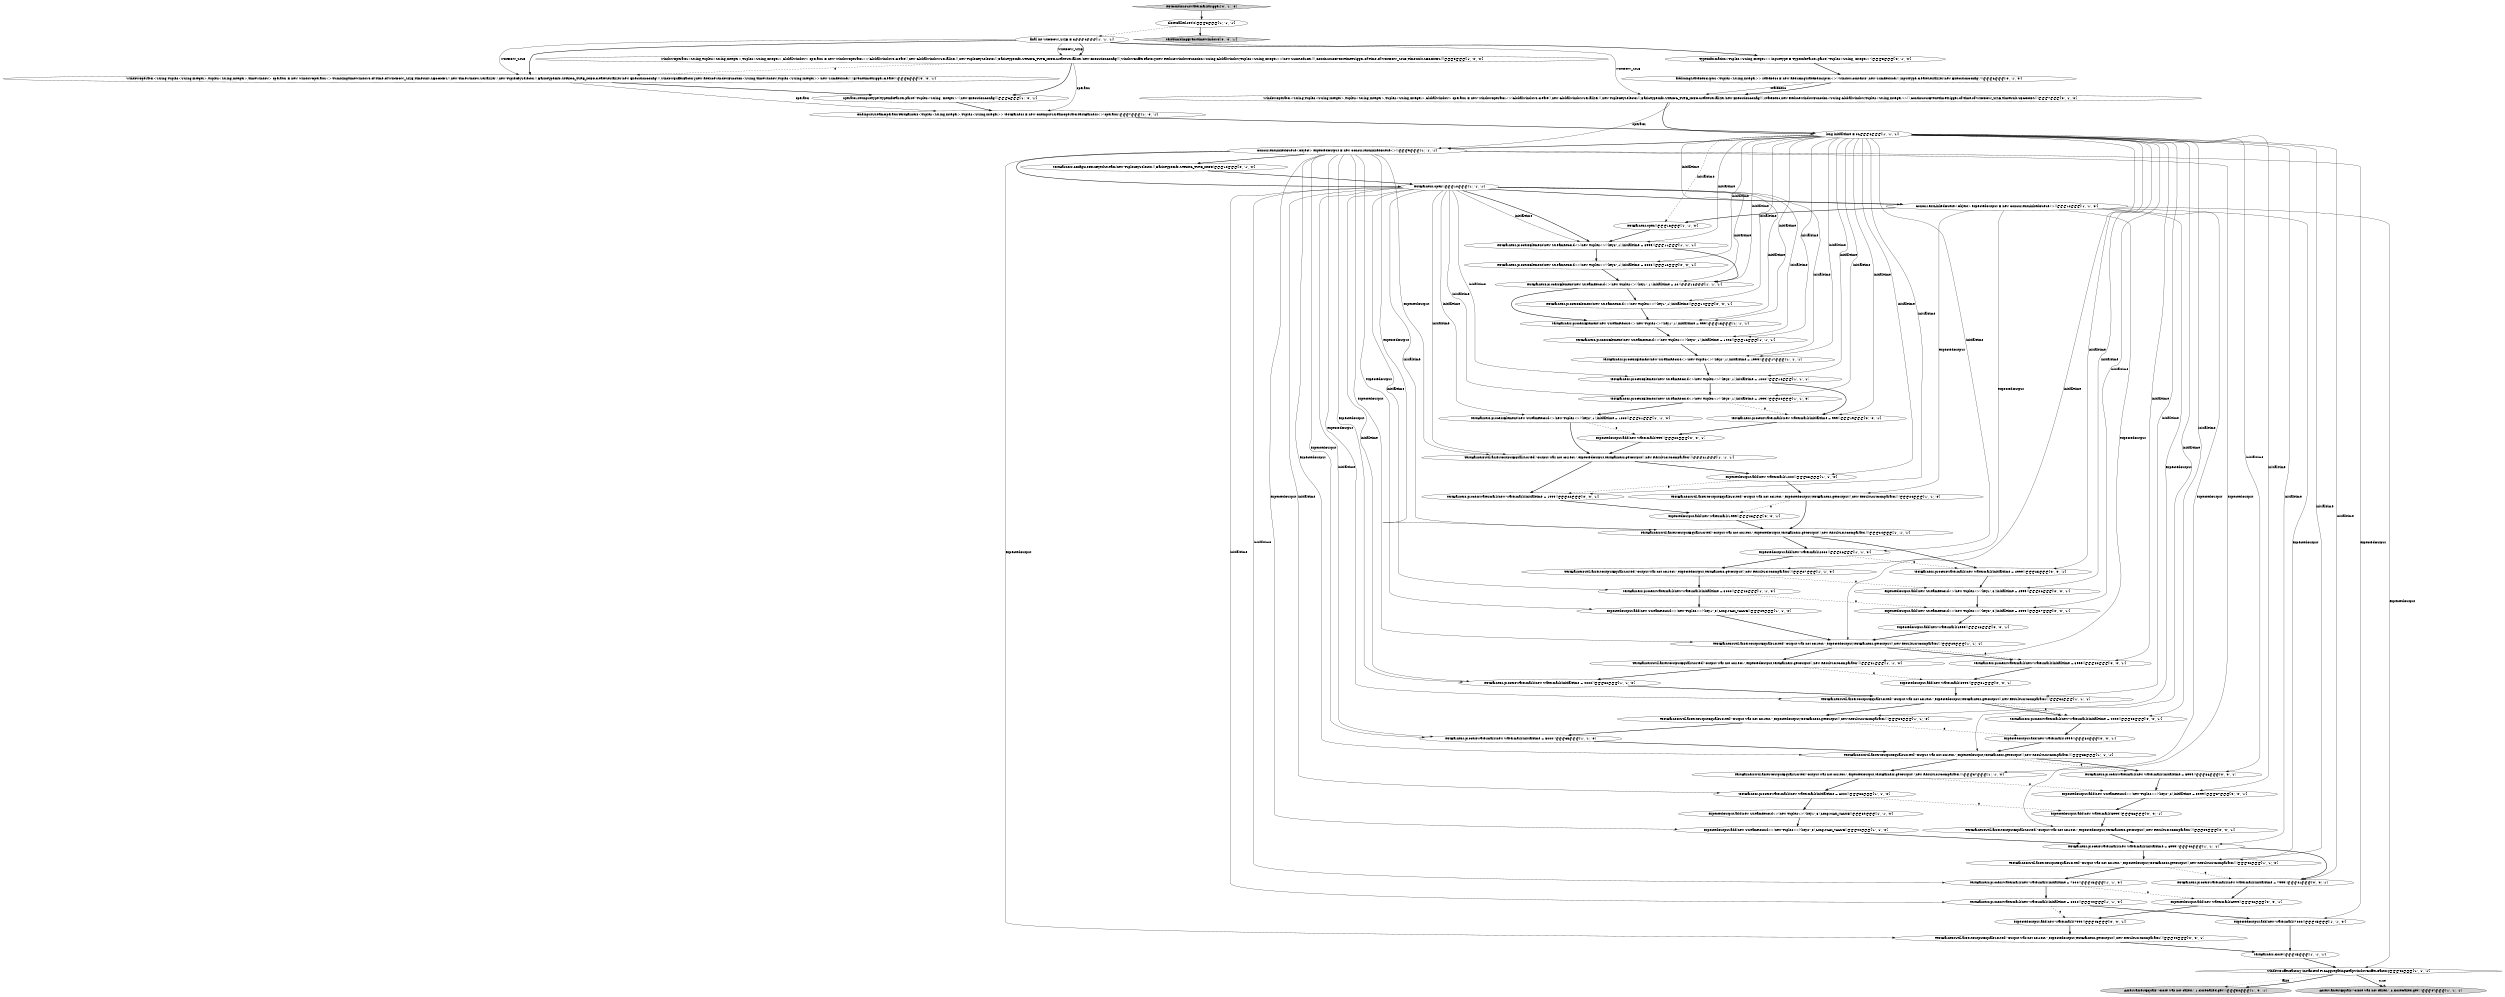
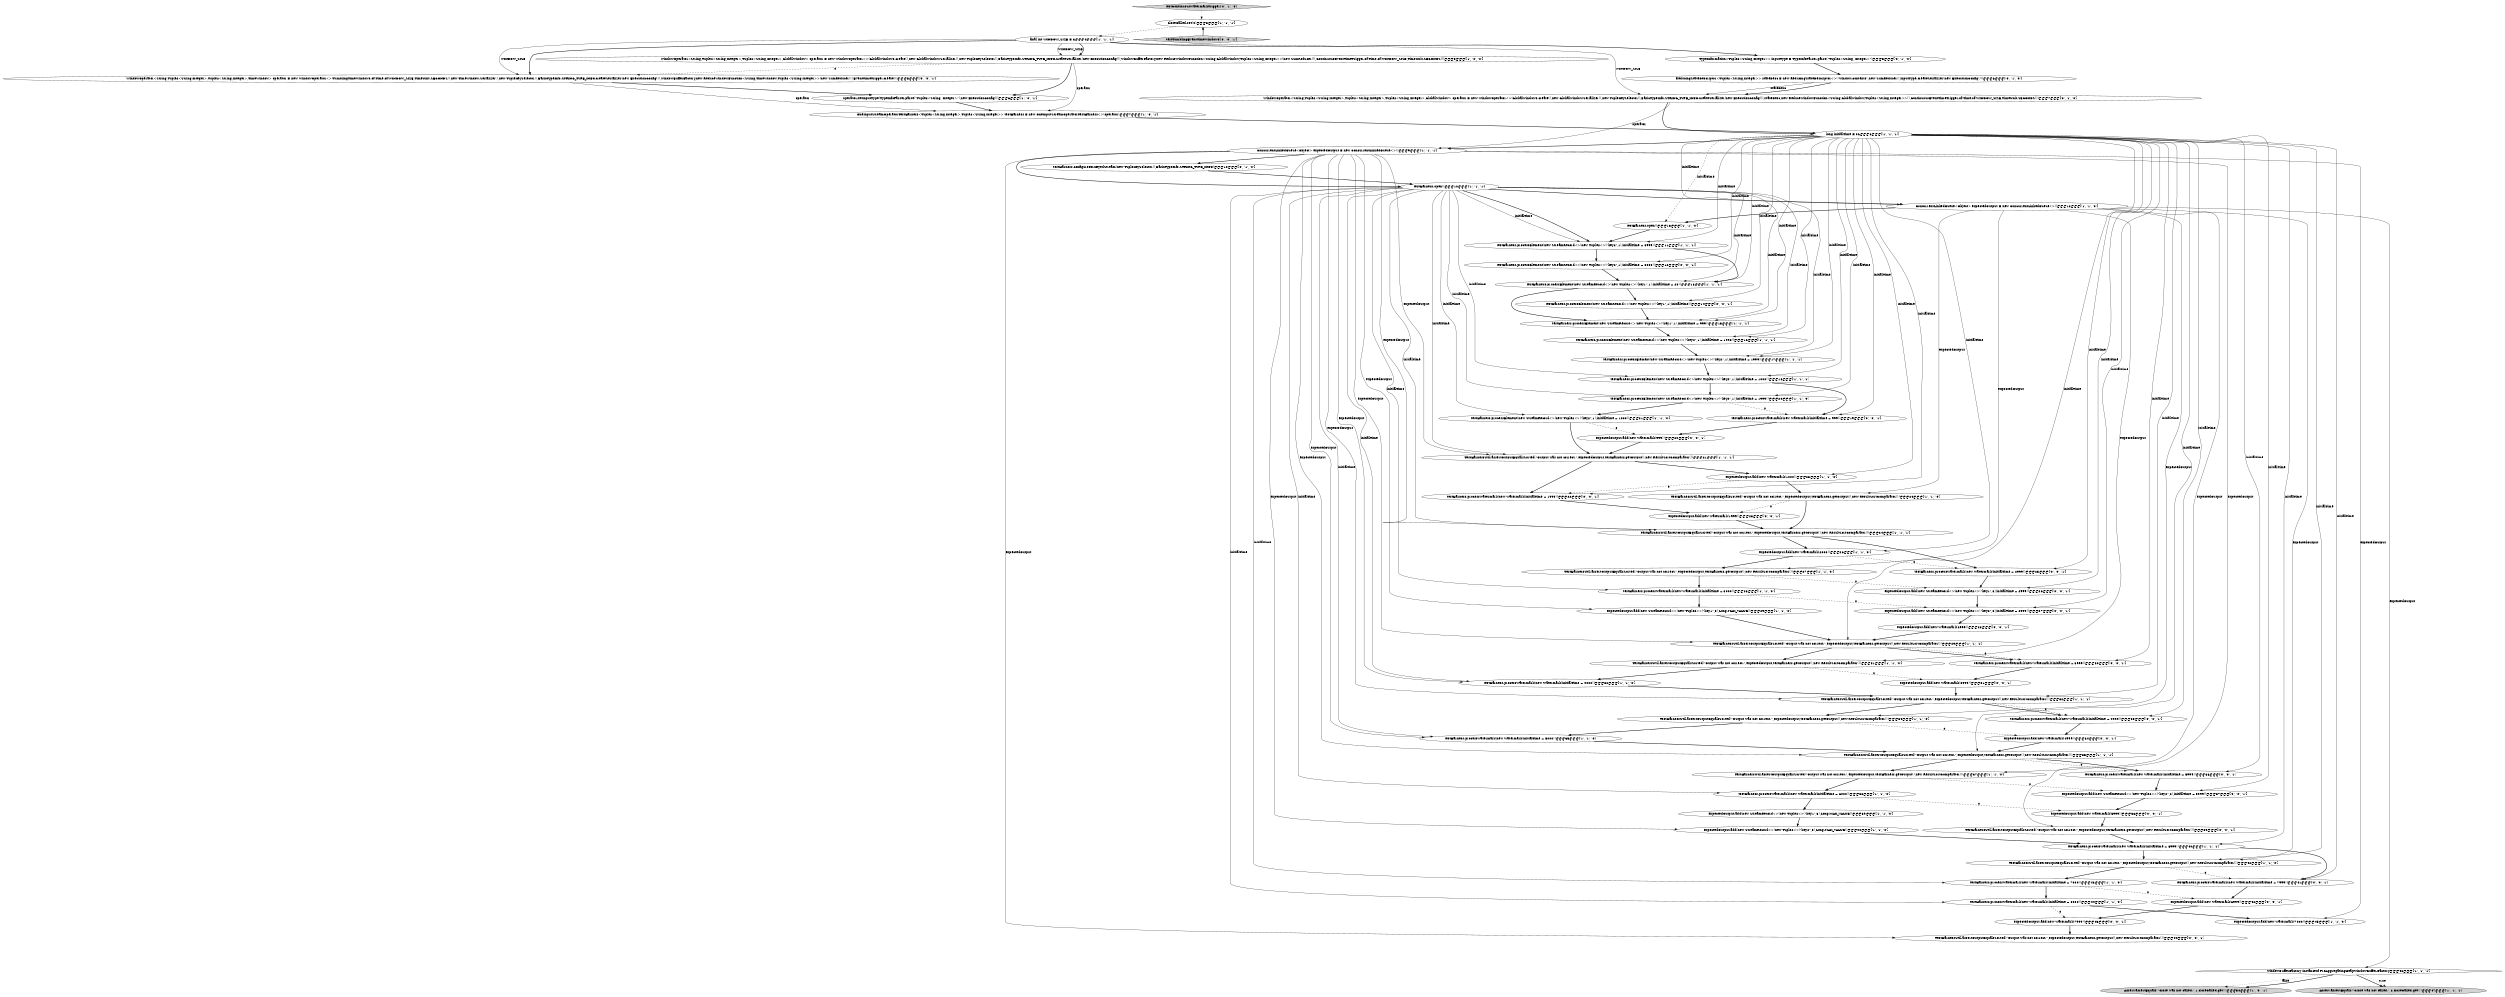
  digraph {
    node [fillcolor=white shape=ellipse style=filled]
    edge [style=bold]
    n1 [label="testHarness.processElement(new StreamRecord<>(new Tuple2<>(\"key1\",1),initialTime + 20))@@@13@@@['1', '1', '1']"]
    n2 [label="testHarness.processElement(new StreamRecord<>(new Tuple2<>(\"key1\",1),initialTime + 999))@@@15@@@['1', '1', '1']"]
    n3 [label="testHarness.processElement(new StreamRecord<>(new Tuple2<>(\"key1\",1),initialTime))@@@14@@@['0', '0', '1']"]
    n4 [label="testHarness.processElement(new StreamRecord<>(new Tuple2<>(\"key2\",1),initialTime + 1998))@@@16@@@['1', '1', '1']"]
    n5 [fillcolor=lightgray label="testContinuousWatermarkTrigger['0', '1', '0']" shape=diamond]
    n6 [label="closeCalled.set(0)@@@3@@@['1', '1', '1']"]
    n7 [label="final int WINDOW_SIZE = 3@@@4@@@['1', '1', '1']"]
    n8 [label="TestHarnessUtil.assertOutputEqualsSorted(\"Output was not correct.\",expectedOutput,testHarness.getOutput(),new ResultSortComparator())@@@44@@@['0', '0', '1']"]
-   n9 [label="testHarness.close()@@@45@@@['1', '1', '1']"]
    n10 [label="windowBufferFactory instanceof PreAggregatingHeapWindowBuffer.Factory@@@46@@@['1', '1', '1']" shape=diamond]
    n11 [label="testHarness.processElement(new StreamRecord<>(new Tuple2<>(\"key2\",1),initialTime + 3000))@@@12@@@['0', '0', '1']"]
    n12 [label="ConcurrentLinkedQueue<Object> expectedOutput = new ConcurrentLinkedQueue<>()@@@9@@@['1', '1', '1']"]
    n13 [label="expectedOutput.add(new Watermark(7000))@@@45@@@['1', '1', '0']"]
    n14 [label="expectedOutput.add(new StreamRecord<>(new Tuple2<>(\"key2\",5),Long.MAX_VALUE))@@@40@@@['1', '1', '0']"]
    n15 [label="testHarness.configureForKeyedStream(new TupleKeySelector(),BasicTypeInfo.STRING_TYPE_INFO)@@@10@@@['0', '1', '0']"]
    n16 [label="TestHarnessUtil.assertOutputEqualsSorted(\"Output was not correct.\",expectedOutput,testHarness.getOutput(),new ResultSortComparator())@@@24@@@['1', '1', '1']"]
    n17 [label="TestHarnessUtil.assertOutputEqualsSorted(\"Output was not correct.\",expectedOutput,testHarness.getOutput(),new ResultSortComparator())@@@35@@@['1', '1', '1']"]
    n18 [label="TestHarnessUtil.assertOutputEqualsSorted(\"Output was not correct.\",expectedOutput,testHarness.getOutput(),new ResultSortComparator())@@@32@@@['1', '1', '1']"]
    n19 [label="expectedOutput.add(new StreamRecord<>(new Tuple2<>(\"key1\",3),Long.MAX_VALUE))@@@29@@@['1', '1', '0']"]
    n20 [label="TestHarnessUtil.assertOutputEqualsSorted(\"Output was not correct.\",expectedOutput,testHarness.getOutput(),new ResultSortComparator())@@@39@@@['0', '0', '1']"]
    n21 [label="testHarness.open()@@@10@@@['1', '1', '1']"]
    n22 [label="testHarness.processWatermark(new Watermark(initialTime + 4000))@@@32@@@['1', '1', '0']"]
    n23 [label="TestHarnessUtil.assertOutputEqualsSorted(\"Output was not correct.\",expectedOutput,testHarness.getOutput(),new ResultSortComparator())@@@21@@@['1', '1', '1']"]
    n24 [label="TestHarnessUtil.assertOutputEqualsSorted(\"Output was not correct.\",expectedOutput,testHarness.getOutput(),new ResultSortComparator())@@@29@@@['1', '1', '1']"]
    n25 [label="testHarness.processWatermark(new Watermark(initialTime + 5000))@@@35@@@['1', '1', '0']"]
    n26 [label="testHarness.processWatermark(new Watermark(initialTime + 6999))@@@40@@@['1', '1', '1']"]
    n27 [label="testHarness.processWatermark(new Watermark(initialTime + 2999))@@@25@@@['0', '0', '1']"]
    n28 [label="expectedOutput.add(new Watermark(2000))@@@26@@@['1', '1', '0']"]
    n29 [label="testHarness.processWatermark(new Watermark(initialTime + 5999))@@@36@@@['0', '0', '1']"]
    n30 [label="TestHarnessUtil.assertOutputEqualsSorted(\"Output was not correct.\",expectedOutput,testHarness.getOutput(),new ResultSortComparator())@@@37@@@['1', '1', '0']"]
    n31 [label="TestHarnessUtil.assertOutputEqualsSorted(\"Output was not correct.\",expectedOutput,testHarness.getOutput(),new ResultSortComparator())@@@34@@@['1', '1', '0']"]
    n32 [label="testHarness.processWatermark(new Watermark(initialTime + 4999))@@@33@@@['0', '0', '1']"]
    n33 [label="testHarness.processElement(new StreamRecord<>(new Tuple2<>(\"key2\",1),initialTime + 3999))@@@11@@@['1', '1', '1']"]
    n34 [label="testHarness.processWatermark(new Watermark(initialTime + 3000))@@@28@@@['1', '1', '0']"]
    n35 [label="testHarness.processWatermark(new Watermark(initialTime + 7000))@@@43@@@['1', '1', '0']"]
    n36 [label="testHarness.processWatermark(new Watermark(initialTime + 8000))@@@44@@@['1', '1', '0']"]
    n37 [label="testHarness.processWatermark(new Watermark(initialTime + 6000))@@@38@@@['1', '1', '0']"]
    n38 [label="ConcurrentLinkedQueue<Object> expectedOutput = new ConcurrentLinkedQueue<>()@@@12@@@['1', '1', '0']"]
    n39 [label="testHarness.processElement(new StreamRecord<>(new Tuple2<>(\"key2\",1),initialTime + 1000))@@@18@@@['1', '1', '1']"]
    n40 [label="testHarness.processElement(new StreamRecord<>(new Tuple2<>(\"key2\",1),initialTime + 1999))@@@20@@@['1', '1', '0']"]
    n41 [label="testHarness.processElement(new StreamRecord<>(new Tuple2<>(\"key2\",1),initialTime + 1000))@@@21@@@['1', '1', '0']"]
    n42 [label="testHarness.processElement(new StreamRecord<>(new Tuple2<>(\"key2\",1),initialTime + 1999))@@@17@@@['1', '1', '1']"]
    n43 [label="testHarness.processWatermark(new Watermark(initialTime + 1999))@@@22@@@['0', '0', '1']"]
    n44 [label="expectedOutput.add(new Watermark(1000))@@@23@@@['1', '1', '0']"]
    n45 [label="testHarness.processWatermark(new Watermark(initialTime + 3999))@@@30@@@['0', '0', '1']"]
    n46 [label="TestHarnessUtil.assertOutputEqualsSorted(\"Output was not correct.\",expectedOutput,testHarness.getOutput(),new ResultSortComparator())@@@31@@@['1', '1', '0']"]
    n47 [label="testHarness.open()@@@13@@@['1', '1', '0']"]
    n48 [label="expectedOutput.add(new Watermark(3999))@@@31@@@['0', '0', '1']"]
    n49 [label="expectedOutput.add(new StreamRecord<>(new Tuple2<>(\"key1\",3),initialTime + 2999))@@@26@@@['0', '0', '1']"]
    n50 [label="expectedOutput.add(new StreamRecord<>(new Tuple2<>(\"key2\",3),initialTime + 2999))@@@27@@@['0', '0', '1']"]
    n51 [label="expectedOutput.add(new Watermark(1999))@@@23@@@['0', '0', '1']"]
    n52 [label="testHarness.processWatermark(new Watermark(initialTime + 999))@@@19@@@['0', '0', '1']"]
    n53 [label="expectedOutput.add(new Watermark(999))@@@20@@@['0', '0', '1']"]
    n54 [label="WindowOperator<String,Tuple2<String,Integer>,Tuple2<String,Integer>,TimeWindow> operator = new WindowOperator<>(TumblingTimeWindows.of(Time.of(WINDOW_SIZE,TimeUnit.SECONDS)),new TimeWindow.Serializer(),new TupleKeySelector(),BasicTypeInfo.STRING_TYPE_INFO.createSerializer(new ExecutionConfig()),windowBufferFactory,new ReduceWindowFunction<String,TimeWindow,Tuple2<String,Integer>>(new SumReducer()),EventTimeTrigger.create())@@@5@@@['0', '0', '1']"]
    n55 [label="OneInputStreamOperatorTestHarness<Tuple2<String,Integer>,Tuple2<String,Integer>> testHarness = new OneInputStreamOperatorTestHarness<>(operator)@@@7@@@['1', '0', '1']"]
    n56 [label="operator.setInputType(TypeInfoParser.parse(\"Tuple2<String, Integer>\"),new ExecutionConfig())@@@6@@@['1', '0', '1']"]
    n57 [label="long initialTime = 0L@@@8@@@['1', '1', '1']"]
    n58 [label="expectedOutput.add(new StreamRecord<>(new Tuple2<>(\"key1\",3),Long.MAX_VALUE))@@@39@@@['1', '1', '0']"]
    n59 [label="TypeInformation<Tuple2<String,Integer>> inputType = TypeInfoParser.parse(\"Tuple2<String, Integer>\")@@@5@@@['0', '1', '0']"]
    n60 [label="ReducingStateDescriptor<Tuple2<String,Integer>> stateDesc = new ReducingStateDescriptor<>(\"window-contents\",new SumReducer(),inputType.createSerializer(new ExecutionConfig()))@@@6@@@['0', '1', '0']"]
    n61 [label="WindowOperator<String,Tuple2<String,Integer>,Tuple2<String,Integer>,Tuple2<String,Integer>,GlobalWindow> operator = new WindowOperator<>(GlobalWindows.create(),new GlobalWindow.Serializer(),new TupleKeySelector(),BasicTypeInfo.STRING_TYPE_INFO.createSerializer(new ExecutionConfig()),stateDesc,new ReduceWindowFunction<String,GlobalWindow,Tuple2<String,Integer>>(),ContinuousEventTimeTrigger.of(Time.of(WINDOW_SIZE,TimeUnit.SECONDS)))@@@7@@@['0', '1', '0']"]
    n62 [label="TestHarnessUtil.assertOutputEqualsSorted(\"Output was not correct.\",expectedOutput,testHarness.getOutput(),new ResultSortComparator())@@@42@@@['1', '1', '0']"]
    n63 [label="testHarness.processWatermark(new Watermark(initialTime + 7999))@@@41@@@['0', '0', '1']"]
    n64 [label="TestHarnessUtil.assertOutputEqualsSorted(\"Output was not correct.\",expectedOutput,testHarness.getOutput(),new ResultSortComparator())@@@27@@@['1', '1', '0']"]
    n65 [label="expectedOutput.add(new Watermark(6999))@@@42@@@['0', '0', '1']"]
    n66 [label="expectedOutput.add(new Watermark(7999))@@@43@@@['0', '0', '1']"]
    n67 [label="expectedOutput.add(new Watermark(2999))@@@28@@@['0', '0', '1']"]
    n68 [label="expectedOutput.add(new StreamRecord<>(new Tuple2<>(\"key2\",2),initialTime + 5999))@@@37@@@['0', '0', '1']"]
    n69 [label="expectedOutput.add(new Watermark(5999))@@@38@@@['0', '0', '1']"]
    n70 [label="expectedOutput.add(new Watermark(4999))@@@34@@@['0', '0', '1']"]
    n71 [label="TestHarnessUtil.assertOutputEqualsSorted(\"Output was not correct.\",expectedOutput,testHarness.getOutput(),new ResultSortComparator())@@@24@@@['1', '1', '0']"]
    n72 [fillcolor=lightgray label="Assert.assertEquals(\"Close was not called.\",1,closeCalled.get())@@@50@@@['1', '0', '1']"]
    n73 [fillcolor=lightgray label="Assert.assertEquals(\"Close was not called.\",2,closeCalled.get())@@@47@@@['1', '1', '1']"]
    n74 [fillcolor=lightgray label="testTumblingEventTimeWindows['0', '0', '1']" shape=diamond]
    n75 [label="WindowOperator<String,Tuple2<String,Integer>,Tuple2<String,Integer>,GlobalWindow> operator = new WindowOperator<>(GlobalWindows.create(),new GlobalWindow.Serializer(),new TupleKeySelector(),BasicTypeInfo.STRING_TYPE_INFO.createSerializer(new ExecutionConfig()),windowBufferFactory,new ReduceWindowFunction<String,GlobalWindow,Tuple2<String,Integer>>(new SumReducer()),ContinuousEventTimeTrigger.of(Time.of(WINDOW_SIZE,TimeUnit.SECONDS)))@@@5@@@['1', '0', '0']"]
    n1 -> n2
    n1 -> n3
    n2 -> n4
    n3 -> n2
    n4 -> n42
-   n5 -> n6
+   n5 -> n6 [style=dotted]
    n6 -> n7 [style=dashed]
    n7 -> n54 [label=WINDOW_SIZE style=solid]
    n7 -> n54
    n7 -> n59
    n7 -> n61 [label=WINDOW_SIZE style=solid]
    n7 -> n75 [label=WINDOW_SIZE style=solid]
    n7 -> n75
-   n8 -> n9
-   n9 -> n10
    n10 -> n72 [label=false style=dotted]
    n10 -> n72
    n10 -> n73
    n10 -> n73 [label=true style=dotted]
    n11 -> n1
    n12 -> n8 [label=expectedOutput style=solid]
    n12 -> n13 [label=expectedOutput style=solid]
    n12 -> n14 [label=expectedOutput style=solid]
    n12 -> n15
    n12 -> n16 [label=expectedOutput style=solid]
    n12 -> n17 [label=expectedOutput style=solid]
    n12 -> n18 [label=expectedOutput style=solid]
    n12 -> n19 [label=expectedOutput style=solid]
    n12 -> n20 [label=expectedOutput style=solid]
    n12 -> n21
    n12 -> n22 [label=expectedOutput style=solid]
    n12 -> n23 [label=expectedOutput style=solid]
    n12 -> n24 [label=expectedOutput style=solid]
    n12 -> n25 [label=expectedOutput style=solid]
-   n13 -> n9
    n14 -> n26
    n15 -> n21
    n16 -> n27
    n16 -> n28
    n17 -> n29 [label=0 style=dashed]
    n17 -> n29
    n17 -> n30
    n18 -> n31
    n18 -> n32
    n18 -> n32 [label=0 style=dashed]
    n19 -> n24
    n20 -> n26
    n21 -> n1 [label=initialTime style=solid]
    n21 -> n2 [label=initialTime style=solid]
    n21 -> n4 [label=initialTime style=solid]
    n21 -> n16 [label=initialTime style=solid]
    n21 -> n22 [label=initialTime style=solid]
    n21 -> n23 [label=initialTime style=solid]
    n21 -> n25 [label=initialTime style=solid]
    n21 -> n33 [label=initialTime style=solid]
    n21 -> n33
    n21 -> n34 [label=initialTime style=solid]
    n21 -> n35 [label=initialTime style=solid]
    n21 -> n36 [label=initialTime style=solid]
    n21 -> n37 [label=initialTime style=solid]
    n21 -> n38
    n21 -> n39 [label=initialTime style=solid]
    n21 -> n40 [label=initialTime style=solid]
    n21 -> n41 [label=initialTime style=solid]
    n21 -> n42 [label=initialTime style=solid]
    n22 -> n18
    n23 -> n43
    n23 -> n44
    n24 -> n45
    n24 -> n45 [label=0 style=dashed]
    n24 -> n46
    n25 -> n17
    n26 -> n62
    n26 -> n63
    n27 -> n49
    n28 -> n27 [label=0 style=dashed]
    n28 -> n64
    n29 -> n68
    n30 -> n37
    n30 -> n68 [label=0 style=dashed]
    n31 -> n25
    n31 -> n70 [label=0 style=dashed]
    n32 -> n70
    n33 -> n1
    n33 -> n11
    n34 -> n19
    n34 -> n50 [label=0 style=dashed]
    n35 -> n36
    n35 -> n65 [label=0 style=dashed]
    n36 -> n13
    n36 -> n66 [label=0 style=dashed]
    n37 -> n58
    n37 -> n69 [label=0 style=dashed]
    n38 -> n10 [label=expectedOutput style=solid]
    n38 -> n30 [label=expectedOutput style=solid]
    n38 -> n31 [label=expectedOutput style=solid]
    n38 -> n46 [label=expectedOutput style=solid]
    n38 -> n47
    n38 -> n62 [label=expectedOutput style=solid]
    n38 -> n64 [label=expectedOutput style=solid]
    n38 -> n71 [label=expectedOutput style=solid]
    n39 -> n40
    n39 -> n52
    n40 -> n41
    n40 -> n52 [label=0 style=dashed]
    n41 -> n23
    n41 -> n53 [label=0 style=dashed]
    n42 -> n39
    n43 -> n51
    n44 -> n43 [label=0 style=dashed]
    n44 -> n71
    n45 -> n48
    n46 -> n22
    n46 -> n48 [label=0 style=dashed]
    n47 -> n33
    n48 -> n18
    n49 -> n50
    n50 -> n67
    n51 -> n16
    n52 -> n53
    n53 -> n23
    n54 -> n55 [label=operator style=solid]
    n54 -> n56
    n55 -> n57
    n56 -> n55
    n57 -> n1 [label=initialTime style=solid]
    n57 -> n2 [label=initialTime style=solid]
    n57 -> n3 [label=initialTime style=solid]
    n57 -> n4 [label=initialTime style=solid]
    n57 -> n11 [label=initialTime style=solid]
    n57 -> n12
    n57 -> n17 [label=initialTime style=solid]
    n57 -> n18 [label=initialTime style=solid]
    n57 -> n24 [label=initialTime style=solid]
    n57 -> n26 [label=initialTime style=solid]
    n57 -> n27 [label=initialTime style=solid]
    n57 -> n28 [label=initialTime style=solid]
    n57 -> n29 [label=initialTime style=solid]
    n57 -> n32 [label=initialTime style=solid]
    n57 -> n33 [label=initialTime style=solid]
    n57 -> n38 [label=initialTime style=solid]
    n57 -> n39 [label=initialTime style=solid]
    n57 -> n40 [label=initialTime style=solid]
    n57 -> n42 [label=initialTime style=solid]
    n57 -> n43 [label=initialTime style=solid]
    n57 -> n44 [label=initialTime style=solid]
    n57 -> n45 [label=initialTime style=solid]
    n57 -> n47 [label=initialTime style=dashed]
    n57 -> n49 [label=initialTime style=solid]
    n57 -> n50 [label=initialTime style=solid]
    n57 -> n52 [label=initialTime style=solid]
    n57 -> n62 [label=initialTime style=solid]
    n57 -> n63 [label=initialTime style=solid]
    n57 -> n68 [label=initialTime style=solid]
    n58 -> n14
    n59 -> n60
    n60 -> n61 [label=stateDesc style=solid]
    n60 -> n61
    n61 -> n12 [label=operator style=solid]
    n61 -> n57
    n62 -> n35
    n62 -> n63 [label=0 style=dashed]
    n63 -> n65
    n64 -> n34
    n64 -> n49 [label=0 style=dashed]
    n65 -> n66
    n66 -> n8
    n67 -> n24
    n68 -> n69
    n69 -> n20
    n70 -> n17
    n71 -> n16
    n71 -> n51 [label=0 style=dashed]
-   n6 -> n74
+   n74 -> n6
    n75 -> n54 [label=0 style=dashed]
    n75 -> n55 [label=operator style=solid]
    n75 -> n56
  }
